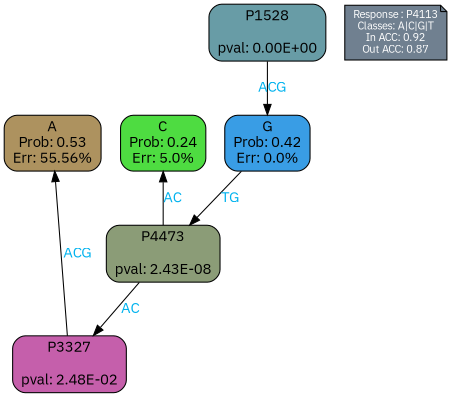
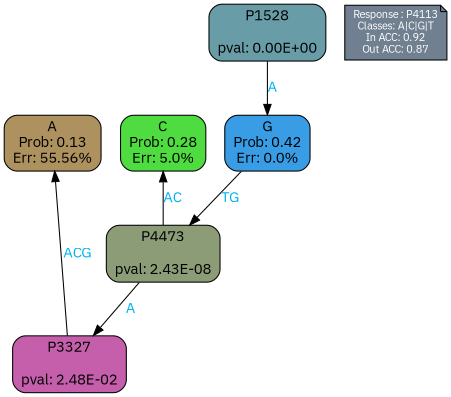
  digraph {
    fontname="IBM Plex Sans"
    ranksep=equally
    splines=polylines
    node [color=black fontname="IBM Plex Sans" shape=box style="filled, rounded"]
    edge [fontcolor=deepskyblue2 fontname="IBM Plex Sans"]
    n1 [fillcolor="#399de5" label="G\nProb: 0.42\nErr: 0.0%"]
-   n2 [fillcolor="#ad925f" label="A\nProb: 0.53\nErr: 55.56%"]
-   n3 [fillcolor="#4edc41" label="C\nProb: 0.24\nErr: 5.0%"]
+   n2 [fillcolor="#ad925f" label="A\nProb: 0.13\nErr: 55.56%"]
+   n3 [fillcolor="#4edc41" label="C\nProb: 0.28\nErr: 5.0%"]
    n4 [align=left fillcolor=slategray fontcolor=white fontsize=10 label="Response : P4113\nClasses: A|C|G|T\nIn ACC: 0.92\nOut ACC: 0.87\n" shape=note style=filled]
    n5 [fillcolor="#689ca6" label="P1528\n\npval: 0.00E+00"]
    n6 [fillcolor="#8b9c77" label="P4473\n\npval: 2.43E-08"]
    n7 [fillcolor="#c55fab" label="P3327\n\npval: 2.48E-02"]
    subgraph sub_1 {
      rank=same
      n1
      n2
      n3
    }
    subgraph sub_2 {
      rank=same
      n4
      n5
    }
    n1 -> n6 [label=TG]
-   n5 -> n1 [label=ACG]
+   n5 -> n1 [label=A]
    n6 -> n3 [label=AC]
-   n6 -> n7 [label=AC]
+   n6 -> n7 [label=A]
    n7 -> n2 [label=ACG]
  }
